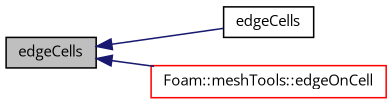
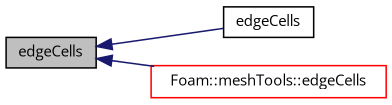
  digraph {
    rankdir=LR
    fontname="Open Sans"
    node [color=black fontname="Open Sans" fontsize=10 shape=record]
    edge [color=midnightblue dir=back fontname="Open Sans" fontsize=10 labelfontname=Helvetica labelfontsize=10 style=solid]
    n1 [fillcolor=grey75 fontcolor=black height=0.2 label=edgeCells style=filled width=0.4]
    n2 [height=0.2 label=edgeCells width=0.4]
-   n3 [color=red height=0.2 label="Foam::meshTools::edgeOnCell" width=0.4]
+   n3 [color=red height=0.2 label="Foam::meshTools::edgeCells" width=0.4]
    n1 -> n2
    n1 -> n3
  }
